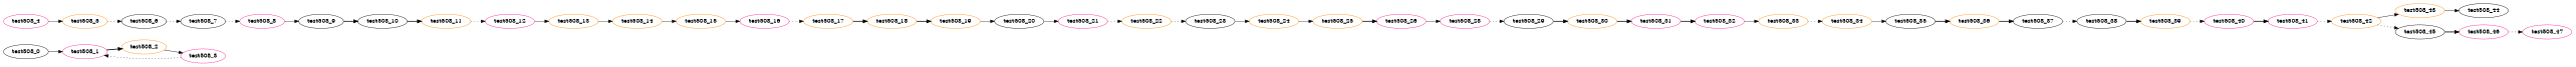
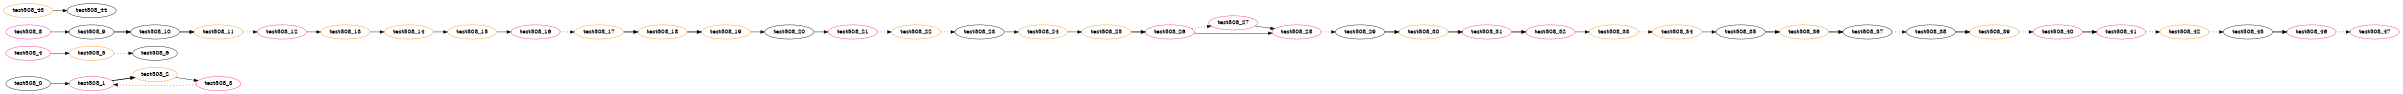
  digraph {
    rankdir=LR
    node [color=darkorange]
    edge [style=solid]
    test508_0 [color=black]
    test508_1 [color=deeppink]
    test508_2
    test508_3 [color=deeppink]
    test508_4 [color=deeppink]
    test508_5
    test508_6 [color=black]
-   test508_7 [color=black]
    test508_8 [color=deeppink]
    test508_9 [color=black]
    test508_10 [color=black]
    test508_11
    test508_12 [color=deeppink]
    test508_13
    test508_14
    test508_15
    test508_16 [color=deeppink]
    test508_17
    test508_18
    test508_19
    test508_20 [color=black]
    test508_21 [color=deeppink]
    test508_22
    test508_23 [color=black]
    test508_24
    test508_25
    test508_26 [color=deeppink]
+   test508_27 [color=deeppink]
    test508_28 [color=deeppink]
    test508_29 [color=black]
    test508_30
    test508_31 [color=deeppink]
    test508_32 [color=deeppink]
    test508_33
    test508_34
    test508_35 [color=black]
    test508_36
    test508_37 [color=black]
    test508_38 [color=black]
    test508_39
    test508_40 [color=deeppink]
    test508_41 [color=deeppink]
    test508_42
    test508_43
    test508_45 [color=black]
    test508_44 [color=black]
    test508_46 [color=deeppink]
    test508_47 [color=deeppink]
    test508_0 -> test508_1
    test508_1 -> test508_2 [style=bold]
    test508_2 -> test508_3
    test508_3 -> test508_1 [style=dotted]
    test508_4 -> test508_5
    test508_5 -> test508_6 [style=dotted]
-   test508_6 -> test508_7 [style=dotted]
-   test508_7 -> test508_8 [style=dotted]
    test508_8 -> test508_9
    test508_9 -> test508_10 [style=bold]
    test508_10 -> test508_11 [style=bold]
    test508_11 -> test508_12 [style=dotted]
    test508_12 -> test508_13
    test508_13 -> test508_14
    test508_14 -> test508_15
    test508_15 -> test508_16
    test508_16 -> test508_17 [style=dotted]
    test508_17 -> test508_18 [style=bold]
    test508_18 -> test508_19 [style=bold]
    test508_19 -> test508_20
    test508_20 -> test508_21
    test508_21 -> test508_22 [style=dotted]
    test508_22 -> test508_23 [style=dotted]
    test508_23 -> test508_24
    test508_24 -> test508_25
    test508_25 -> test508_26 [style=bold]
+   test508_26 -> test508_27 [style=dotted]
    test508_26 -> test508_28
+   test508_27 -> test508_28
    test508_28 -> test508_29 [style=dotted]
    test508_29 -> test508_30 [style=bold]
    test508_30 -> test508_31 [style=bold]
    test508_31 -> test508_32 [style=bold]
    test508_32 -> test508_33
    test508_33 -> test508_34 [style=dotted]
    test508_34 -> test508_35
    test508_35 -> test508_36 [style=bold]
    test508_36 -> test508_37 [style=bold]
    test508_37 -> test508_38 [style=dotted]
    test508_38 -> test508_39 [style=bold]
    test508_39 -> test508_40 [style=dotted]
    test508_40 -> test508_41 [style=bold]
    test508_41 -> test508_42 [style=dotted]
-   test508_42 -> test508_43
    test508_42 -> test508_45 [style=dotted]
    test508_43 -> test508_44
    test508_45 -> test508_46 [style=bold]
    test508_46 -> test508_47 [style=dotted]
  }
